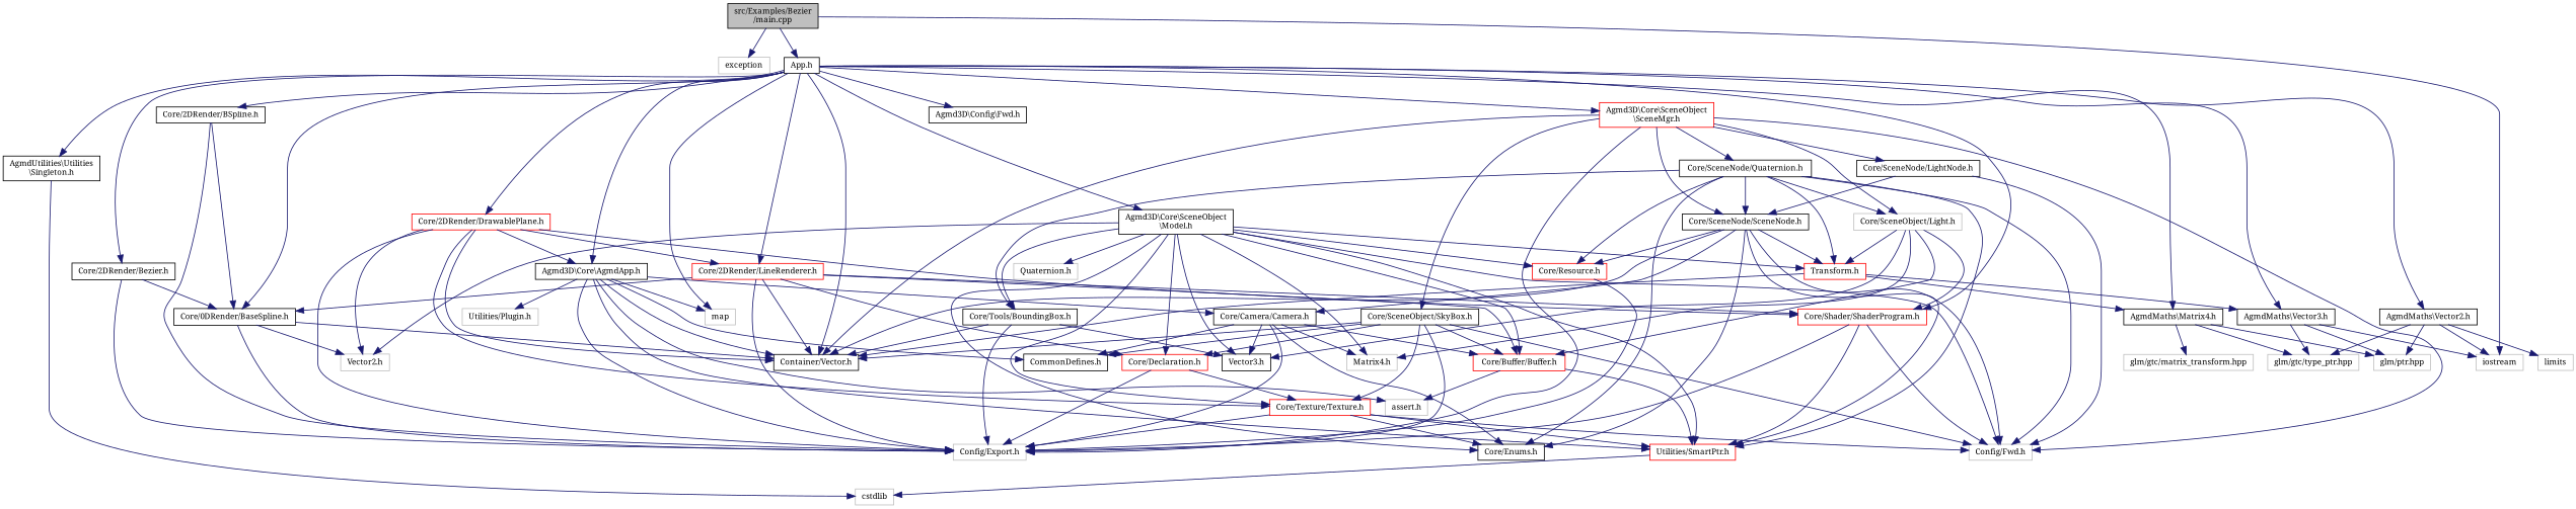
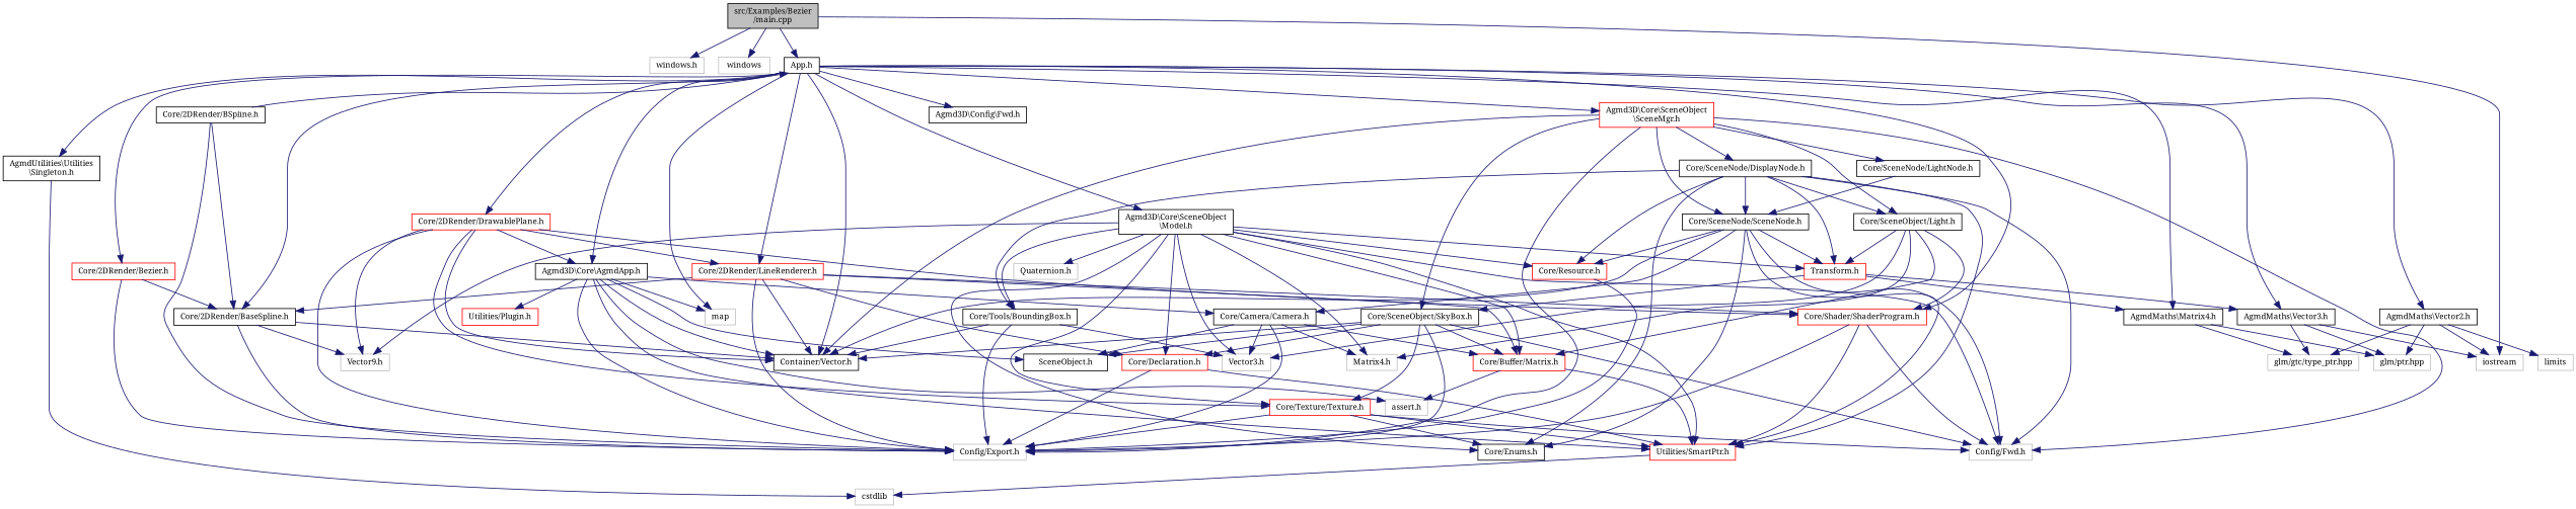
  digraph {
    fontname="Noto Serif"
    node [color=black fillcolor=white fontname="Noto Serif" fontsize=10 shape=record style=filled]
    edge [color=midnightblue fontname="Noto Serif" fontsize=10 labelfontname=Helvetica labelfontsize=10 style=solid]
    n1 [fillcolor=grey75 fontcolor=black height=0.2 label="src/Examples/Bezier\l/main.cpp" width=0.4]
-   n3 [color=grey75 height=0.2 label=exception width=0.4]
+   n2 [color=grey75 height=0.2 label="windows.h" width=0.4]
+   n3 [color=grey75 height=0.2 label=windows width=0.4]
    n4 [height=0.2 label="App.h" width=0.4]
    n5 [color=grey75 height=0.2 label=iostream width=0.4]
    n6 [height=0.2 label="Agmd3D\\Config\\Fwd.h" width=0.4]
    n7 [height=0.2 label="Agmd3D\\Core\\AgmdApp.h" width=0.4]
    n8 [color=grey75 height=0.2 label=map width=0.4]
    n9 [height=0.2 label="Container/Vector.h" width=0.4]
    n10 [height=0.2 label="AgmdMaths\\Vector2.h" width=0.4]
    n11 [height=0.2 label="AgmdMaths\\Vector3.h" width=0.4]
    n12 [height=0.2 label="AgmdMaths\\Matrix4.h" width=0.4]
    n13 [height=0.2 label="AgmdUtilities\\Utilities\l\\Singleton.h" width=0.4]
    n14 [height=0.2 label="Agmd3D\\Core\\SceneObject\l\\Model.h" width=0.4]
    n15 [color=red height=0.2 label="Agmd3D\\Core\\SceneObject\l\\SceneMgr.h" width=0.4]
    n16 [color=red height=0.2 label="Core/Shader/ShaderProgram.h" width=0.4]
    n17 [color=red height=0.2 label="Core/2DRender/DrawablePlane.h" width=0.4]
    n18 [color=red height=0.2 label="Core/2DRender/LineRenderer.h" width=0.4]
-   n19 [height=0.2 label="Core/0DRender/BaseSpline.h" width=0.4]
+   n19 [height=0.2 label="Core/2DRender/BaseSpline.h" width=0.4]
    n20 [height=0.2 label="Core/2DRender/BSpline.h" width=0.4]
-   n21 [height=0.2 label="Core/2DRender/Bezier.h" width=0.4]
+   n21 [color=red height=0.2 label="Core/2DRender/Bezier.h" width=0.4]
    n22 [color=grey75 height=0.2 label="Config/Export.h" width=0.4]
-   n23 [color=grey75 height=0.2 label="Utilities/Plugin.h" width=0.4]
+   n23 [color=red height=0.2 label="Utilities/Plugin.h" width=0.4]
    n24 [color=red height=0.2 label="Utilities/SmartPtr.h" width=0.4]
    n25 [color=grey75 height=0.2 label="assert.h" width=0.4]
-   n26 [height=0.2 label="CommonDefines.h" width=0.4]
+   n26 [height=0.2 label="SceneObject.h" width=0.4]
    n27 [height=0.2 label="Core/Camera/Camera.h" width=0.4]
    n28 [color=grey75 height=0.2 label=limits width=0.4]
    n29 [color=grey75 height=0.2 label="glm/ptr.hpp" width=0.4]
    n30 [color=grey75 height=0.2 label="glm/gtc/type_ptr.hpp" width=0.4]
-   n31 [color=grey75 height=0.2 label="glm/gtc/matrix_transform.hpp" width=0.4]
    n32 [color=grey75 height=0.2 label=cstdlib width=0.4]
-   n33 [color=red height=0.2 label="Core/Buffer/Buffer.h" width=0.4]
+   n33 [color=red height=0.2 label="Core/Buffer/Matrix.h" width=0.4]
    n34 [height=0.2 label="Core/Enums.h" width=0.4]
-   n35 [height=0.2 label="Vector3.h" width=0.4]
+   n35 [color=grey75 height=0.2 label="Vector3.h" width=0.4]
    n36 [color=grey75 height=0.2 label="Matrix4.h" width=0.4]
    n37 [color=grey75 height=0.2 label="Config/Fwd.h" width=0.4]
    n38 [color=red height=0.2 label="Core/Resource.h" width=0.4]
    n39 [color=red height=0.2 label="Core/Declaration.h" width=0.4]
    n40 [color=red height=0.2 label="Core/Texture/Texture.h" width=0.4]
-   n41 [color=grey75 height=0.2 label="Vector2.h" width=0.4]
+   n41 [color=grey75 height=0.2 label="Vector9.h" width=0.4]
    n42 [color=grey75 height=0.2 label="Quaternion.h" width=0.4]
    n43 [color=red height=0.2 label="Transform.h" width=0.4]
    n44 [height=0.2 label="Core/Tools/BoundingBox.h" width=0.4]
    n45 [height=0.2 label="Core/SceneNode/SceneNode.h" width=0.4]
-   n46 [height=0.2 label="Core/SceneNode/Quaternion.h" width=0.4]
+   n46 [height=0.2 label="Core/SceneNode/DisplayNode.h" width=0.4]
    n47 [height=0.2 label="Core/SceneNode/LightNode.h" width=0.4]
-   n48 [color=grey75 height=0.2 label="Core/SceneObject/Light.h" width=0.4]
+   n48 [height=0.2 label="Core/SceneObject/Light.h" width=0.4]
    n49 [height=0.2 label="Core/SceneObject/SkyBox.h" width=0.4]
+   n1 -> n2
    n1 -> n3
    n1 -> n4
    n1 -> n5
    n4 -> n6
    n4 -> n7
    n4 -> n8
    n4 -> n9
    n4 -> n10
    n4 -> n11
    n4 -> n12
    n4 -> n13
    n4 -> n14
    n4 -> n15
    n4 -> n16
    n4 -> n17
    n4 -> n18
    n4 -> n19
-   n4 -> n20
+   n20 -> n4
    n4 -> n21
    n7 -> n8
    n7 -> n9
    n7 -> n22
    n7 -> n23
    n7 -> n24
    n7 -> n25
    n7 -> n26
    n7 -> n27
    n10 -> n5
    n10 -> n28
    n10 -> n29
    n10 -> n30
    n11 -> n5
    n11 -> n29
    n11 -> n30
    n12 -> n29
    n12 -> n30
-   n12 -> n31
    n13 -> n32
    n14 -> n24
    n14 -> n33
    n14 -> n34
    n14 -> n35
    n14 -> n36
    n14 -> n37
    n14 -> n38
    n14 -> n39
    n14 -> n40
    n14 -> n41
    n14 -> n42
    n14 -> n43
    n14 -> n44
    n15 -> n9
    n15 -> n22
    n15 -> n37
    n15 -> n45
    n15 -> n46
    n15 -> n47
    n15 -> n48
    n15 -> n49
    n16 -> n22
    n16 -> n24
    n16 -> n37
    n17 -> n7
    n17 -> n9
    n17 -> n16
    n17 -> n18
    n17 -> n22
    n17 -> n40
    n17 -> n41
    n18 -> n9
    n18 -> n16
    n18 -> n19
    n18 -> n22
    n18 -> n33
    n18 -> n39
    n19 -> n9
    n19 -> n22
    n19 -> n41
    n20 -> n19
    n20 -> n22
    n21 -> n19
    n21 -> n22
    n24 -> n32
    n27 -> n22
    n27 -> n26
    n27 -> n33
-   n27 -> n34
    n27 -> n35
    n27 -> n36
    n33 -> n24
    n33 -> n25
    n38 -> n22
    n39 -> n22
-   n39 -> n40
+   n39 -> n24
    n40 -> n22
    n40 -> n24
    n40 -> n34
    n40 -> n37
-   n43 -> n9
+   n43 -> n49
    n43 -> n11
    n43 -> n12
    n44 -> n9
    n44 -> n22
    n44 -> n35
    n45 -> n9
    n45 -> n24
    n45 -> n27
    n45 -> n34
    n45 -> n37
    n45 -> n38
    n45 -> n43
    n46 -> n24
    n46 -> n34
    n46 -> n37
    n46 -> n38
    n46 -> n43
    n46 -> n44
    n46 -> n45
    n46 -> n48
-   n47 -> n37
    n47 -> n45
    n48 -> n16
    n48 -> n33
    n48 -> n35
    n48 -> n36
    n48 -> n43
    n49 -> n9
    n49 -> n22
    n49 -> n26
    n49 -> n33
    n49 -> n37
    n49 -> n39
    n49 -> n40
  }
